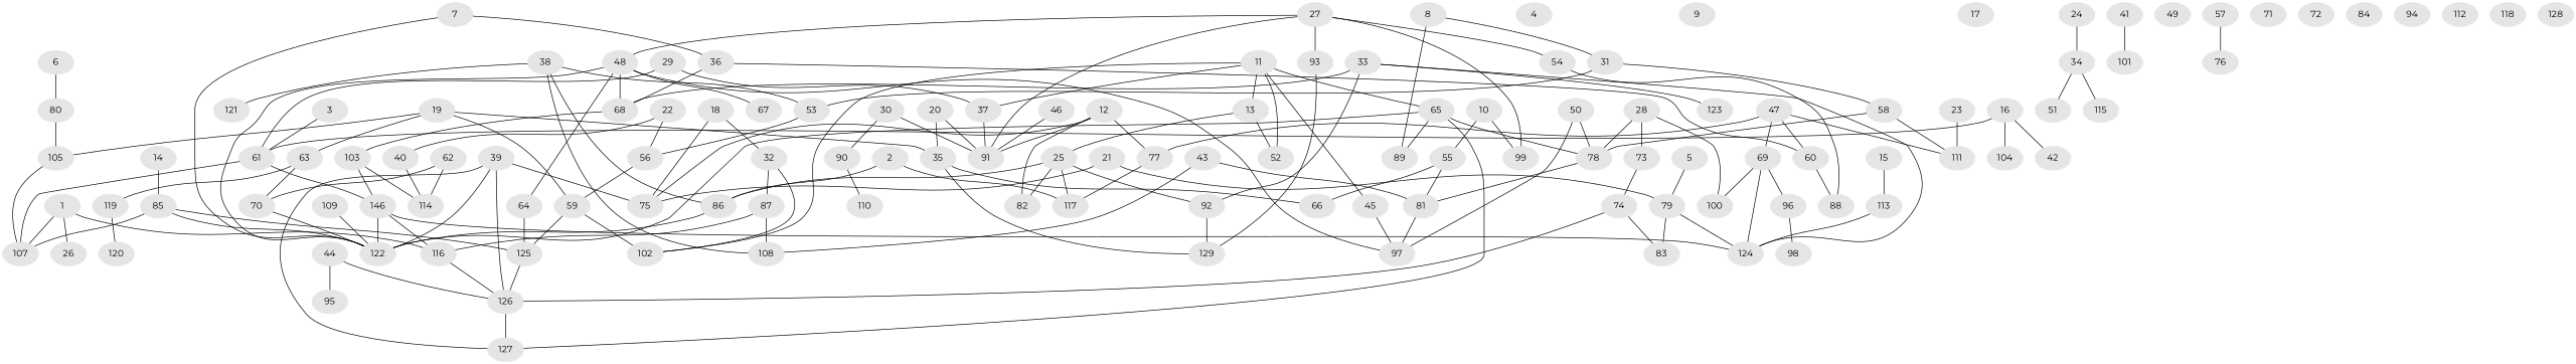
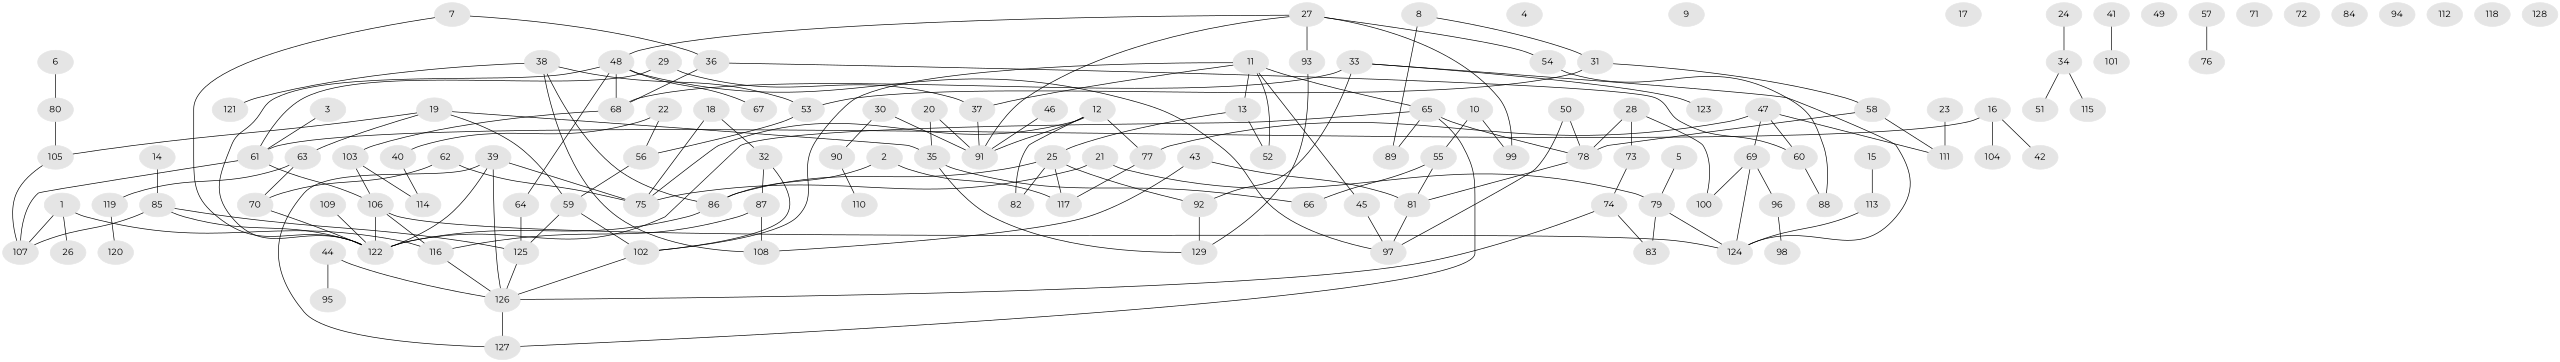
  graph {
    fontname=Montserrat
    node [color=gray90 fontname=Montserrat style=filled]
    edge [fontname=Montserrat]
    1
    26
    107
    116
    126
    2
    86
    117
    122
    3
    61
-   106 [label=146]
+   106
    4
    5
    79
    124
    83
    6
    80
    105
    7
    36
    68
    60
    8
    31
    89
    53
    58
    9
    10
    55
    99
    66
    81
    11
    13
    37
    45
    52
    65
    102
    25
    91
    97
    78
    127
    12
    75
    77
    82
    92
    14
    85
    125
    15
    113
    16
    42
    104
    17
    18
    32
    87
    19
    35
    59
    63
    129
    70
    119
    20
    21
    22
    40
    56
    114
    23
    111
    24
    34
    51
    115
    27
    48
    54
    93
    64
    67
    88
    28
    73
    100
    74
    29
    30
    90
    110
    108
    33
    123
    103
    38
    121
    39
    41
    101
    43
    44
    95
    46
    47
    69
    96
    49
    50
    57
    76
    62
    120
    98
    71
    72
    84
    94
    109
    112
    118
    128
    1 -- 26
    1 -- 107
    1 -- 116
    116 -- 126
    126 -- 127
    2 -- 86
    2 -- 117
    86 -- 122
    3 -- 61
    61 -- 107
    61 -- 106
    106 -- 116
    106 -- 122
    106 -- 124
    5 -- 79
    79 -- 124
    79 -- 83
    6 -- 80
    80 -- 105
    105 -- 107
    7 -- 122
    7 -- 36
    36 -- 68
    36 -- 60
    68 -- 103
    60 -- 88
    8 -- 31
    8 -- 89
    31 -- 53
    31 -- 58
    53 -- 56
    58 -- 78
    58 -- 111
    10 -- 55
    10 -- 99
    55 -- 66
    55 -- 81
    81 -- 97
    11 -- 13
    11 -- 37
    11 -- 45
    11 -- 52
    11 -- 65
    11 -- 102
    13 -- 52
    13 -- 25
    37 -- 91
    45 -- 97
    65 -- 122
    65 -- 89
    65 -- 78
    65 -- 127
+   102 -- 126
    25 -- 86
    25 -- 117
    25 -- 82
    25 -- 92
    78 -- 81
    12 -- 91
    12 -- 75
    12 -- 77
    12 -- 82
    77 -- 117
    92 -- 129
    14 -- 85
    85 -- 107
    85 -- 122
    85 -- 125
    125 -- 126
    15 -- 113
    113 -- 124
    16 -- 61
    16 -- 42
    16 -- 104
    18 -- 75
    18 -- 32
    32 -- 102
    32 -- 87
    87 -- 116
    87 -- 108
    19 -- 105
    19 -- 35
    19 -- 59
    19 -- 63
    35 -- 66
    35 -- 129
    59 -- 102
    59 -- 125
    63 -- 70
    63 -- 119
    70 -- 122
    119 -- 120
    20 -- 91
    20 -- 35
    21 -- 79
    21 -- 75
    22 -- 40
    22 -- 56
    40 -- 114
    56 -- 59
    23 -- 111
    24 -- 34
    34 -- 51
    34 -- 115
    27 -- 99
    27 -- 91
    27 -- 48
    27 -- 54
    27 -- 93
    48 -- 122
    48 -- 68
    48 -- 97
    48 -- 64
    48 -- 67
    54 -- 88
    93 -- 129
    64 -- 125
    28 -- 78
    28 -- 73
    28 -- 100
    73 -- 74
    74 -- 126
    74 -- 83
    29 -- 61
    29 -- 37
    30 -- 91
    30 -- 90
    90 -- 110
    33 -- 124
    33 -- 68
    33 -- 92
    33 -- 123
    103 -- 106
    103 -- 114
    38 -- 86
    38 -- 53
    38 -- 108
    38 -- 121
    39 -- 126
    39 -- 122
    39 -- 127
    39 -- 75
    41 -- 101
    43 -- 81
    43 -- 108
    44 -- 126
    44 -- 95
    46 -- 91
    47 -- 60
    47 -- 77
    47 -- 111
    47 -- 69
    69 -- 124
    69 -- 100
    69 -- 96
    96 -- 98
    50 -- 97
    50 -- 78
    57 -- 76
    62 -- 70
-   62 -- 114
+   62 -- 75
    109 -- 122
  }
